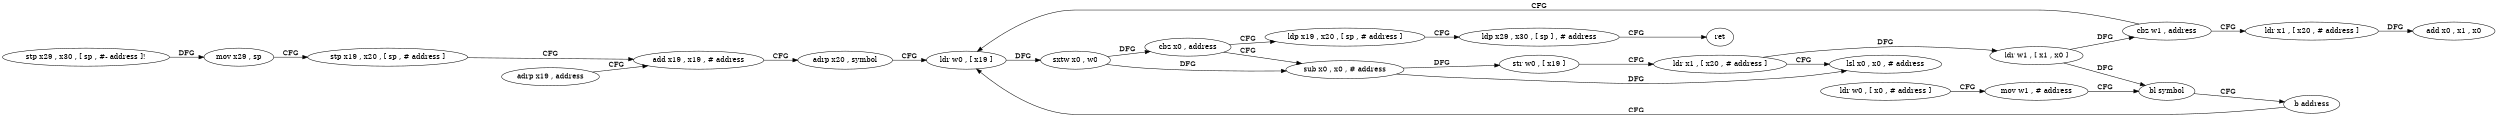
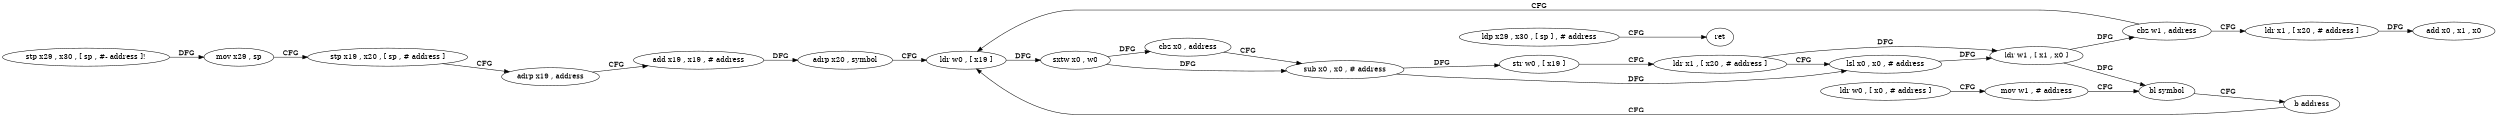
  digraph {
    rankdir=LR
    n1 [label="stp x29 , x30 , [ sp , #- address ]!"]
    n2 [label="mov x29 , sp"]
    n3 [label="stp x19 , x20 , [ sp , # address ]"]
    n4 [label="adrp x19 , address"]
    n5 [label="add x19 , x19 , # address"]
    n6 [label="adrp x20 , symbol"]
    n7 [label="ldr w0 , [ x19 ]"]
    n8 [label="sxtw x0 , w0"]
    n9 [label="sub x0 , x0 , # address"]
    n10 [label="cbz x0 , address"]
-   n11 [label="ldp x19 , x20 , [ sp , # address ]"]
    n12 [label="ldp x29 , x30 , [ sp ] , # address"]
    n13 [label=ret]
    n14 [label="str w0 , [ x19 ]"]
    n15 [label="lsl x0 , x0 , # address"]
    n16 [label="ldr x1 , [ x20 , # address ]"]
    n17 [label="ldr w1 , [ x1 , x0 ]"]
    n18 [label="cbz w1 , address"]
    n19 [label="bl symbol"]
    n20 [label="add x0 , x1 , x0"]
    n21 [label="ldr x1 , [ x20 , # address ]"]
    n22 [label="ldr w0 , [ x0 , # address ]"]
    n23 [label="mov w1 , # address"]
    n24 [label="b address"]
    n1 -> n2 [label=DFG]
    n2 -> n3 [label=CFG]
-   n3 -> n5 [label=CFG]
+   n3 -> n4 [label=CFG]
    n4 -> n5 [label=CFG]
-   n5 -> n6 [label=CFG]
+   n5 -> n6 [label=DFG]
    n6 -> n7 [label=CFG]
    n7 -> n8 [label=DFG]
    n8 -> n9 [label=DFG]
    n8 -> n10 [label=DFG]
    n9 -> n14 [label=DFG]
    n9 -> n15 [label=DFG]
    n10 -> n9 [label=CFG]
-   n10 -> n11 [label=CFG]
-   n11 -> n12 [label=CFG]
    n12 -> n13 [label=CFG]
    n14 -> n16 [label=CFG]
+   n15 -> n17 [label=DFG]
    n16 -> n15 [label=CFG]
    n16 -> n17 [label=DFG]
    n17 -> n18 [label=DFG]
    n17 -> n19 [label=DFG]
    n18 -> n7 [label=CFG]
    n18 -> n21 [label=CFG]
    n19 -> n24 [label=CFG]
    n21 -> n20 [label=DFG]
    n22 -> n23 [label=CFG]
    n23 -> n19 [label=CFG]
    n24 -> n7 [label=CFG]
  }
